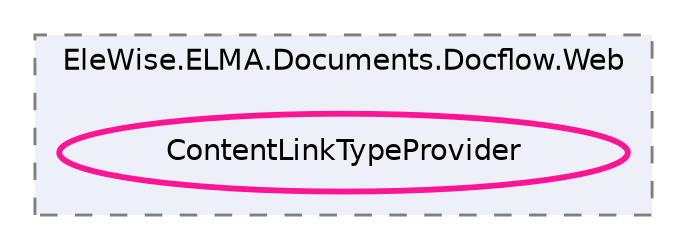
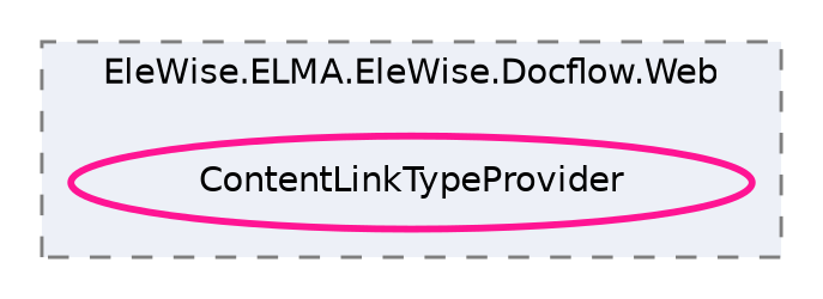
  digraph {
    compound=true
    n1 [color=deeppink fillcolor="#edf0f7" fontname=Helvetica fontsize=10 height=0.2 label=ContentLinkTypeProvider shape=ellipse style="filled,bold" width=0.4]
    subgraph cluster_1 {
      bgcolor="#edf0f7"
      fontname=Helvetica
      fontsize=10
-     label="EleWise.ELMA.Documents.Docflow.Web"
+     label="EleWise.ELMA.EleWise.Docflow.Web"
      pencolor=grey50
      style="filled,dashed"
      n1
    }
  }
